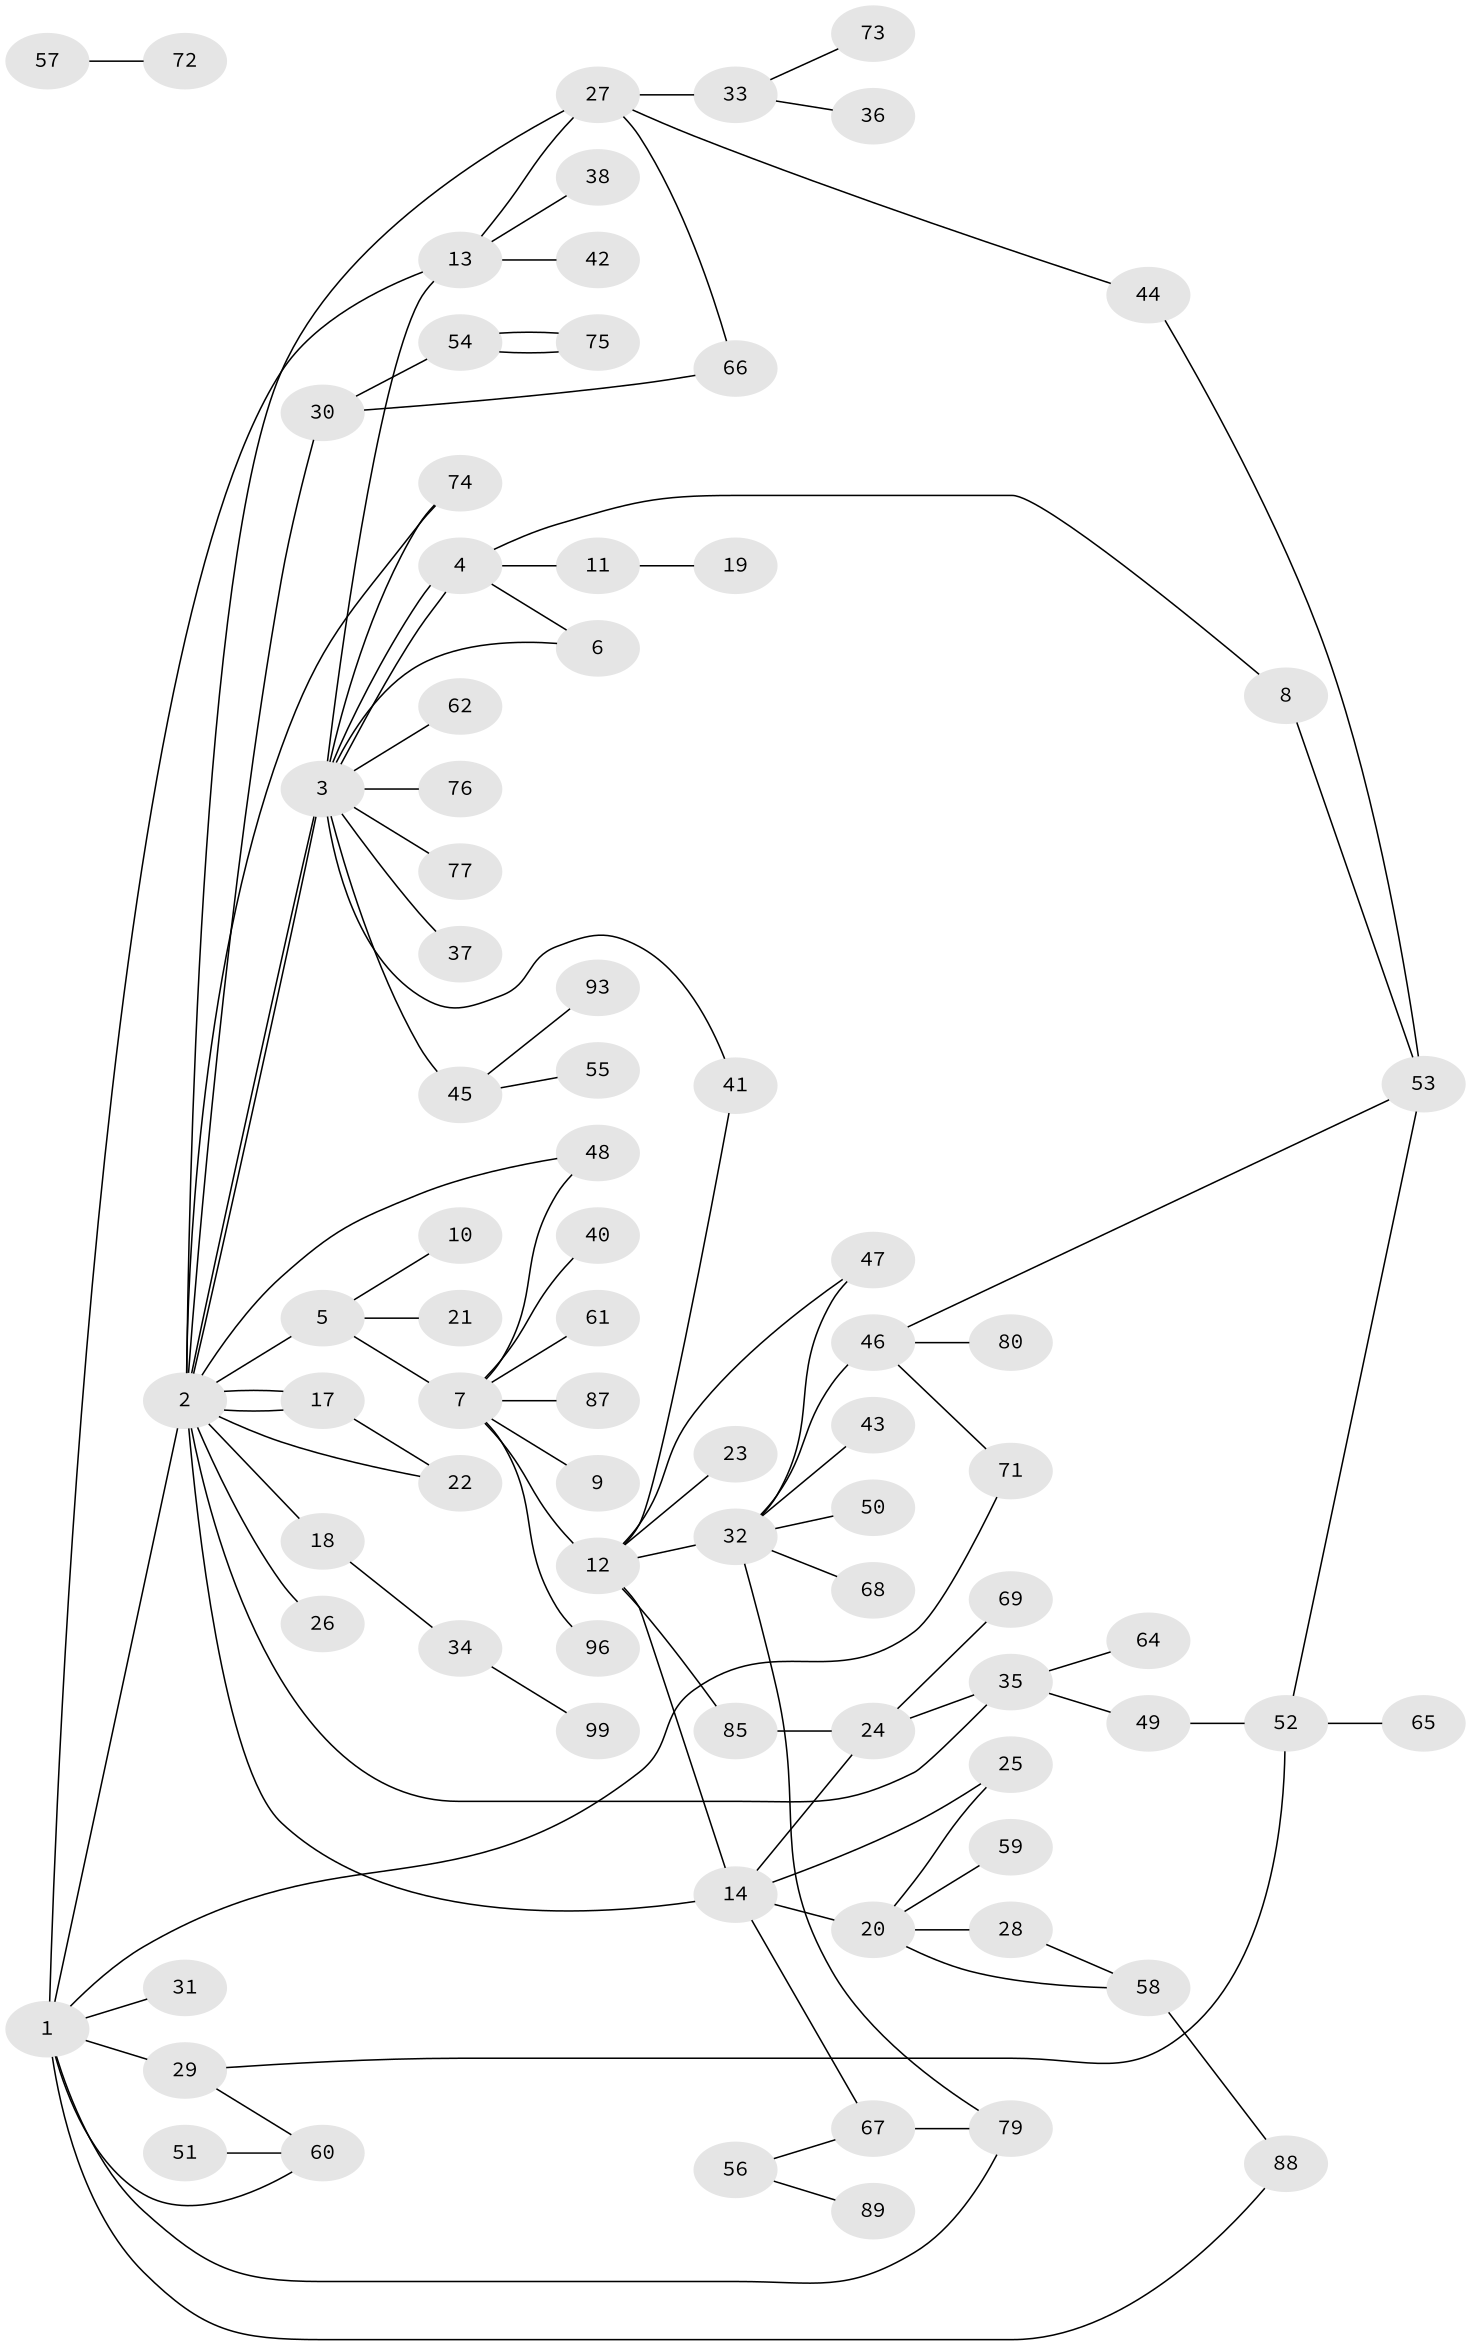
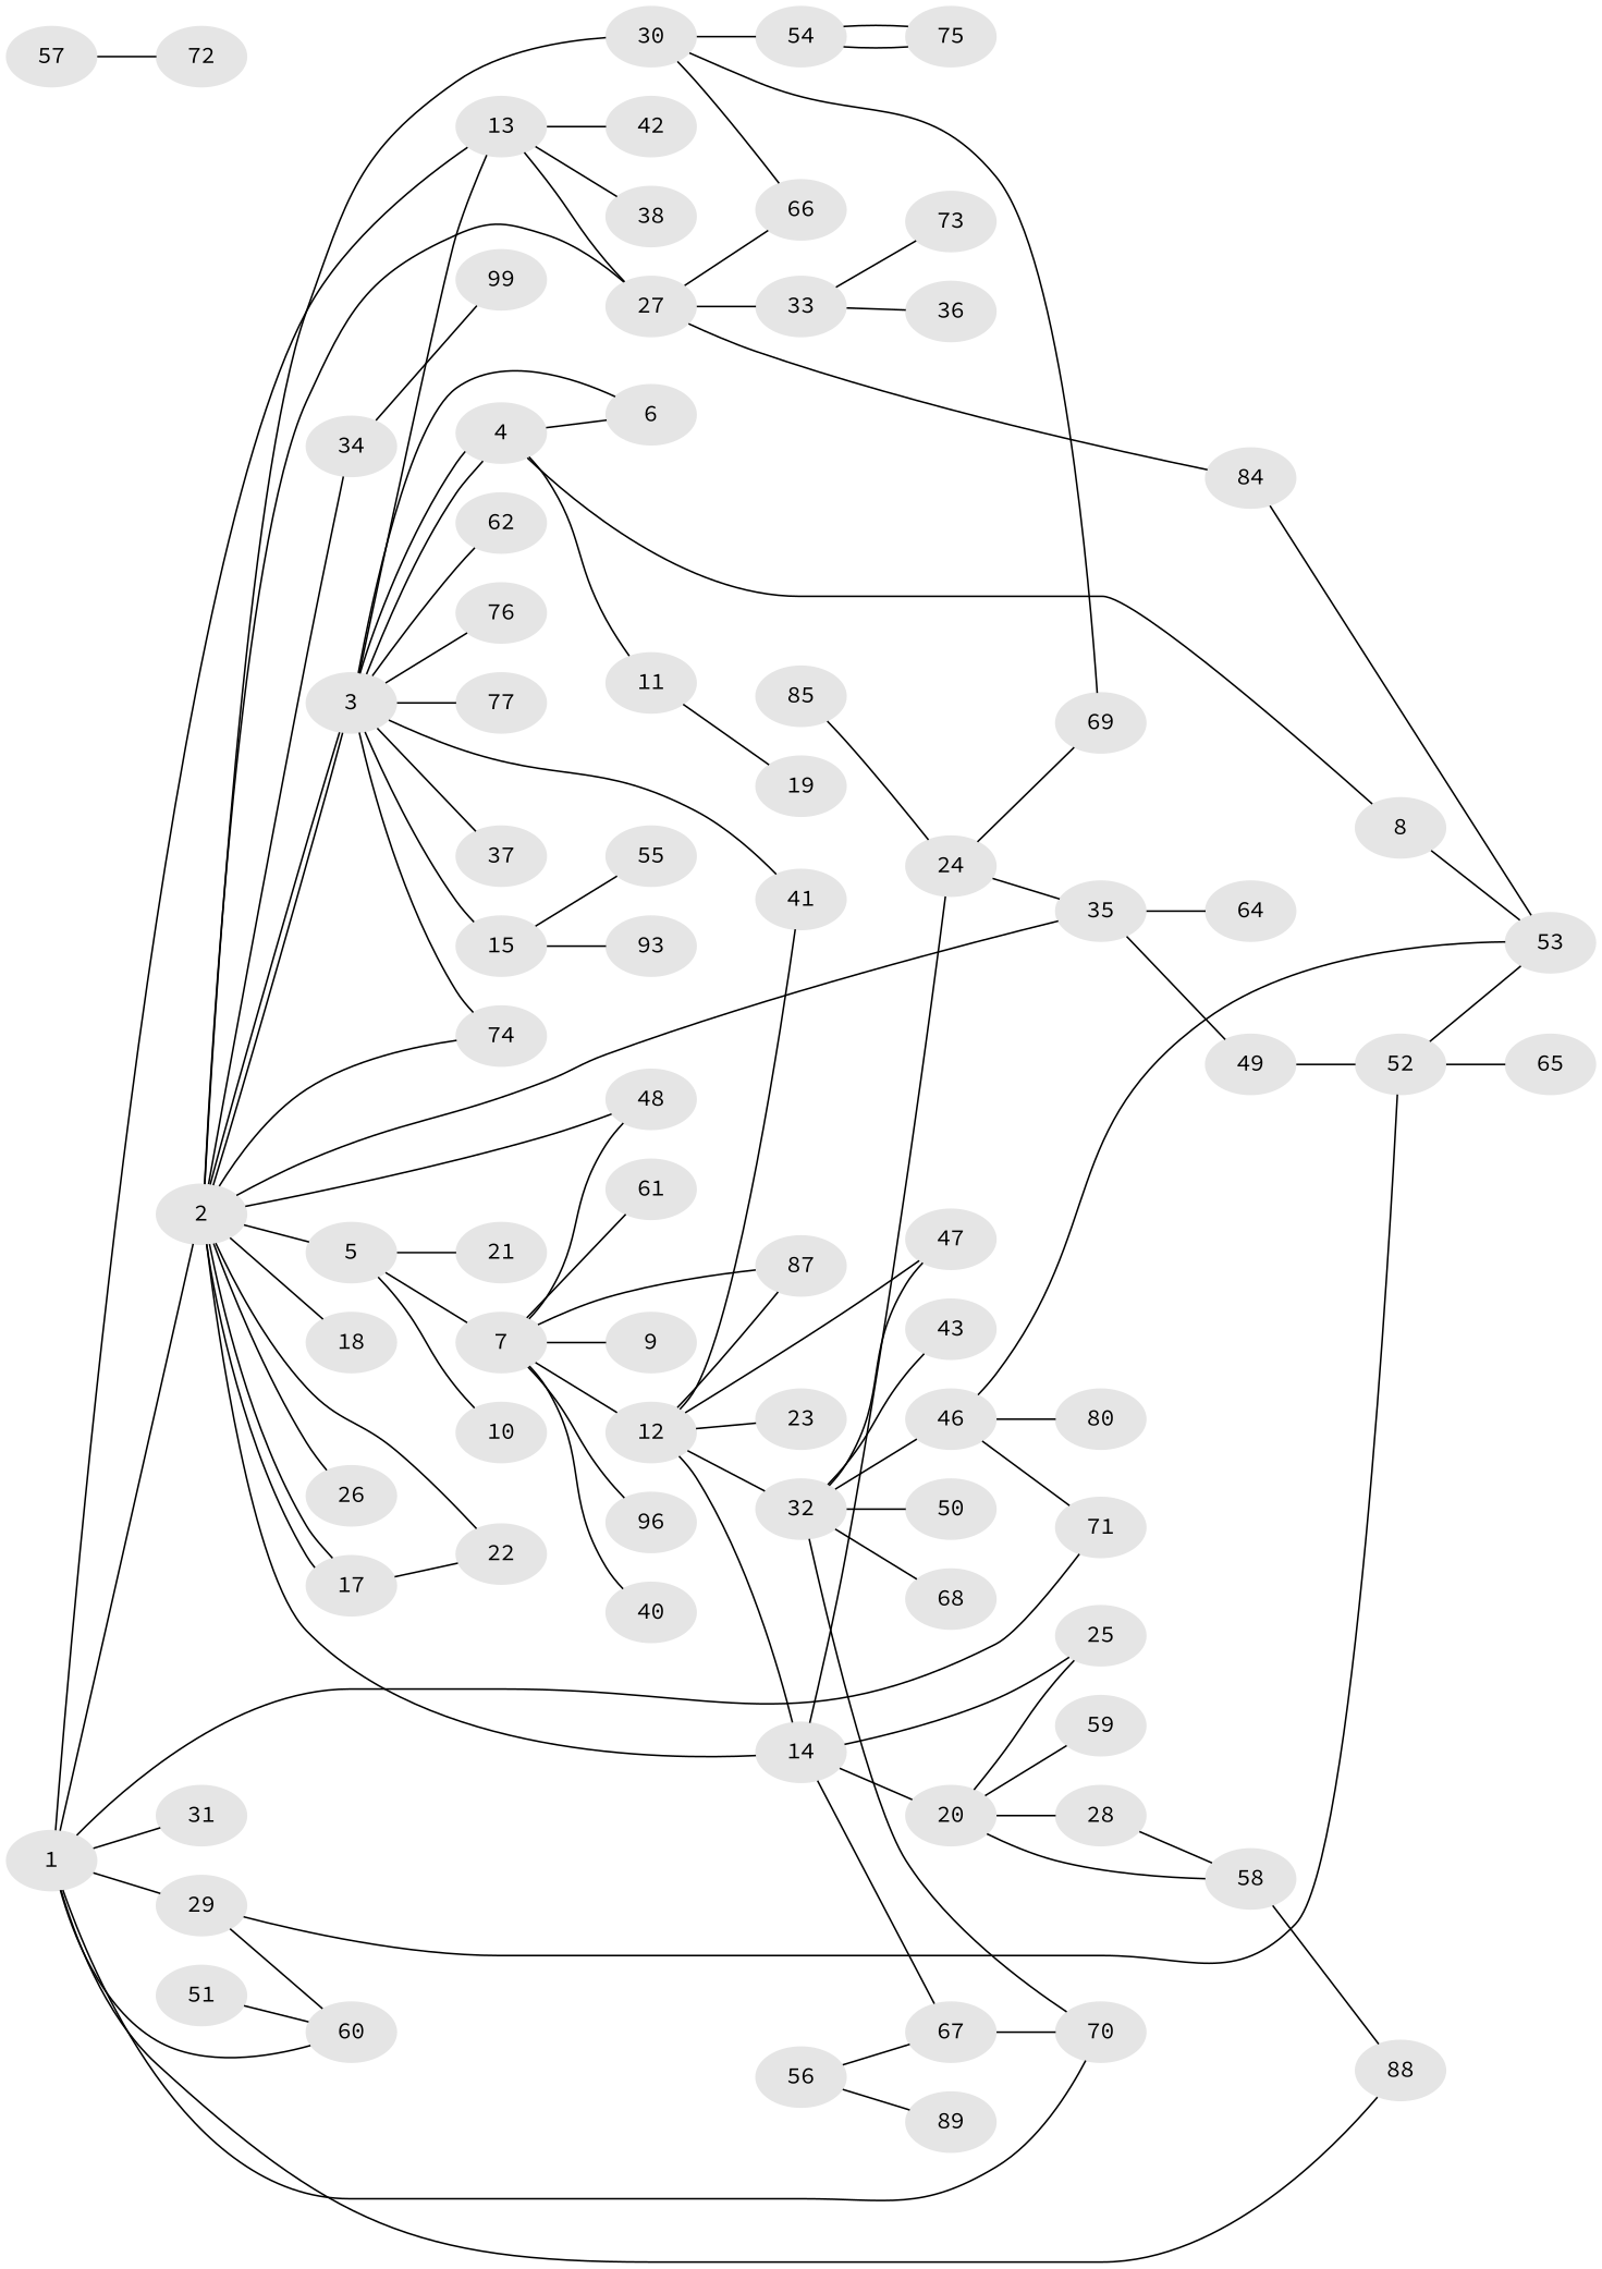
  graph {
    fontname="Source Code Pro"
    rankdir=LR
    node [color=gray90 fontname="Source Code Pro" style=filled]
    edge [fontname="Source Code Pro"]
    1
    2
    29
    31
    60
    71
    n7 [label=88]
-   79
+   79 [label=70]
    13
    3
    5
    14
    17
    18
    22
    26
    27
    30
    34
    35
    48
    74
    4
    6
    37
    41
-   45
+   45 [label=15]
    62
    76
    77
    52
    7
    10
    21
    20
    24
    25
    67
    33
-   44
+   44 [label=84]
    66
    69
    54
    n44 [label=99]
    49
    64
    8
    11
    38
    42
    55
    n52 [label=93]
    53
    19
    9
    12
    n57 [label=96]
    40
    61
    n60 [label=87]
    n61 [label=85]
    23
    32
    47
    43
    46
    50
    68
    28
    58
    59
    56
    n73 [label=89]
    51
    36
    73
    65
    75
    80
    57
    72
    1 -- 2
    1 -- 29
    1 -- 31
    1 -- 60
    1 -- 71
    1 -- n7
    1 -- 79
    1 -- 13
    2 -- 3
    2 -- 3
    2 -- 5
    2 -- 14
    2 -- 17
    2 -- 17
    2 -- 18
    2 -- 22
    2 -- 26
    2 -- 27
    2 -- 30
-   18 -- 34
+   2 -- 34
    2 -- 35
    2 -- 48
    2 -- 74
    29 -- 60
    29 -- 52
    13 -- 27
    13 -- 38
    13 -- 42
    3 -- 13
    3 -- 74
    3 -- 4
    3 -- 4
    3 -- 6
    3 -- 37
    3 -- 41
    3 -- 45
    3 -- 62
    3 -- 76
    3 -- 77
    5 -- 7
    5 -- 10
    5 -- 21
    14 -- 20
    14 -- 24
    14 -- 25
    14 -- 67
    17 -- 22
    27 -- 33
    27 -- 44
    27 -- 66
    30 -- 66
+   30 -- 69
    30 -- 54
    34 -- n44
    35 -- 49
    35 -- 64
    4 -- 6
    4 -- 8
    4 -- 11
    45 -- 55
    45 -- n52
    52 -- 53
    52 -- 65
    7 -- 48
    7 -- 9
    7 -- 12
    7 -- n57
    7 -- 40
    7 -- 61
    7 -- n60
    20 -- 25
    20 -- 28
    20 -- 58
    20 -- 59
    24 -- 35
    24 -- 69
    67 -- 79
    33 -- 36
    33 -- 73
    44 -- 53
    54 -- 75
    54 -- 75
    49 -- 52
    8 -- 53
    11 -- 19
    12 -- 14
    12 -- 41
-   12 -- n61
+   12 -- n60
    12 -- 23
    12 -- 32
    12 -- 47
    n61 -- 24
    32 -- 79
    32 -- 47
    32 -- 43
    32 -- 46
    32 -- 50
    32 -- 68
    46 -- 71
    46 -- 53
    46 -- 80
    28 -- 58
    58 -- n7
    56 -- 67
    56 -- n73
    51 -- 60
    57 -- 72
  }
